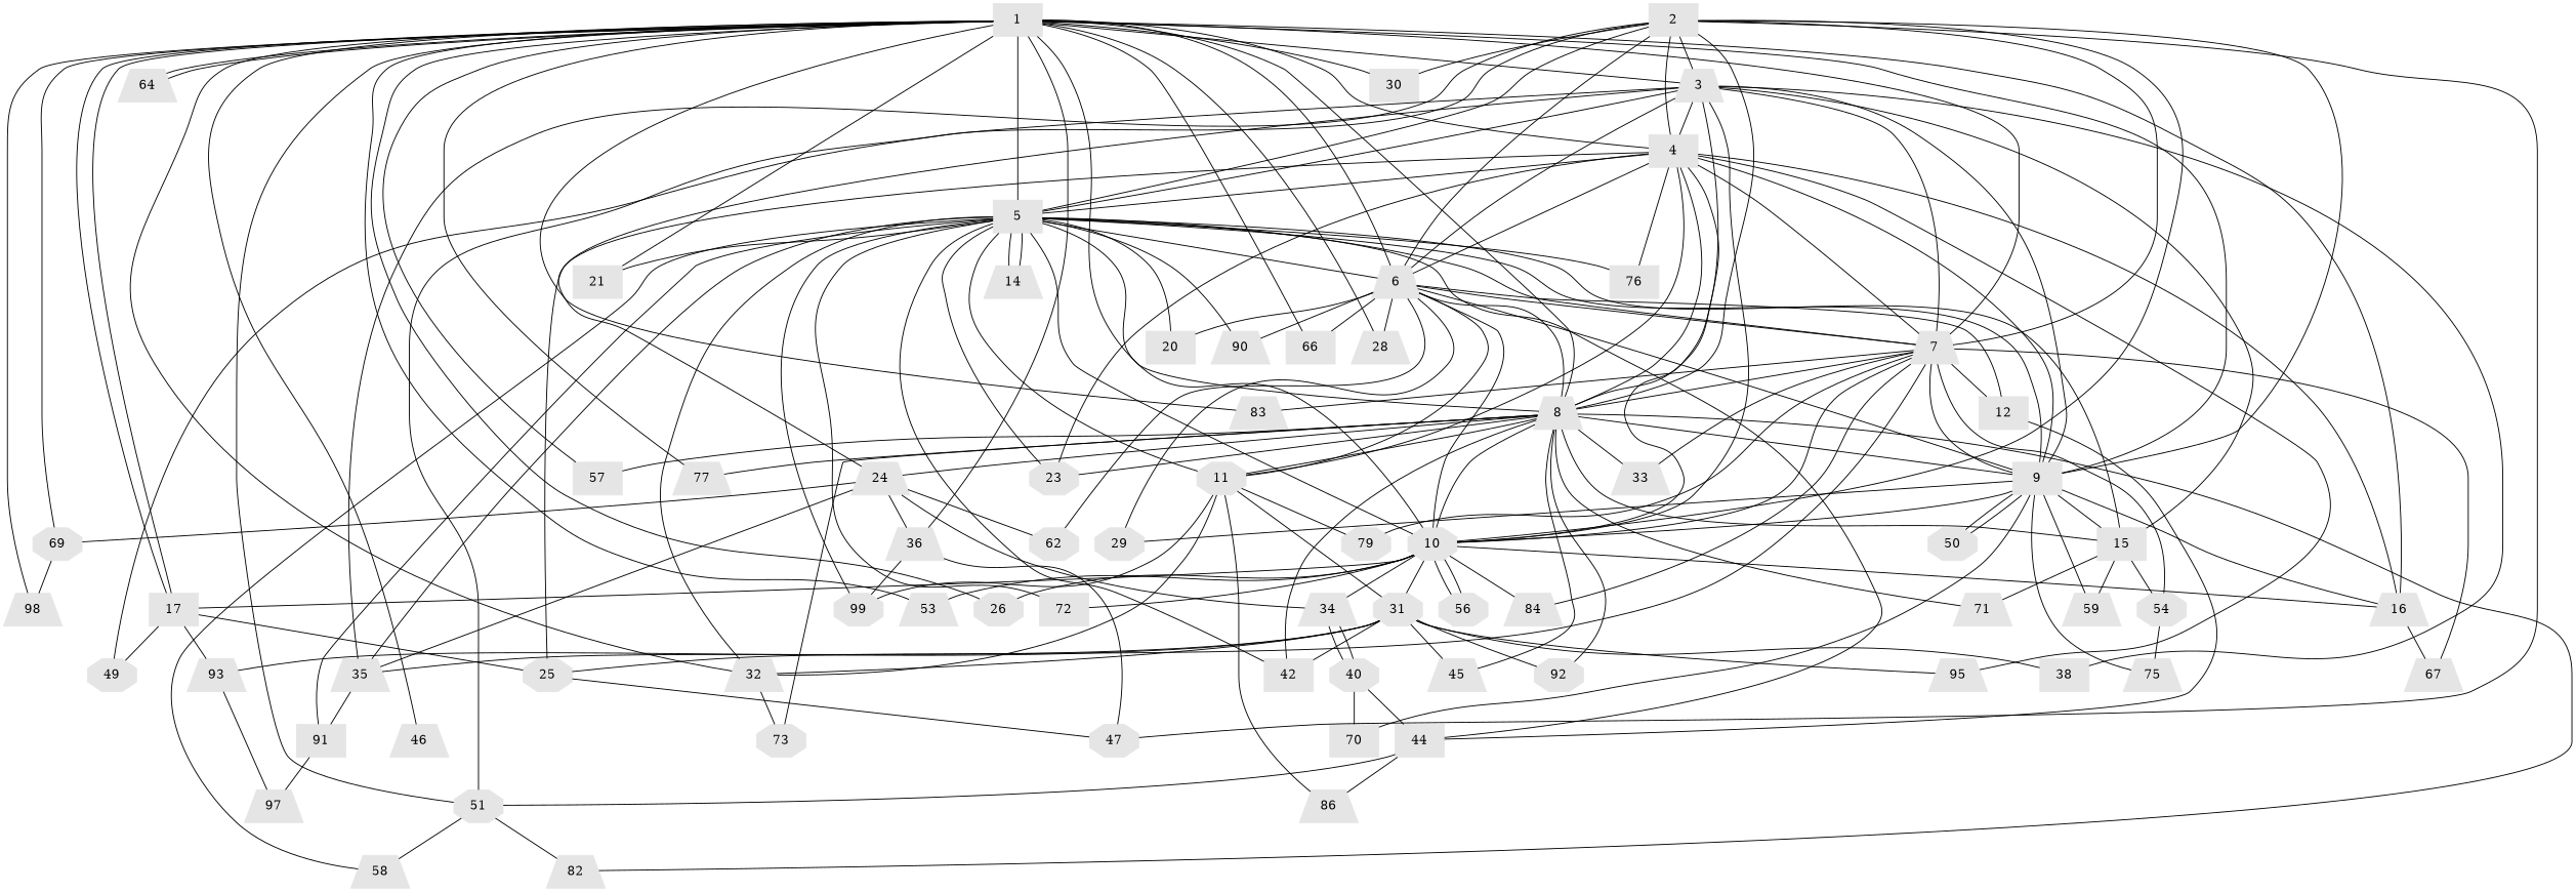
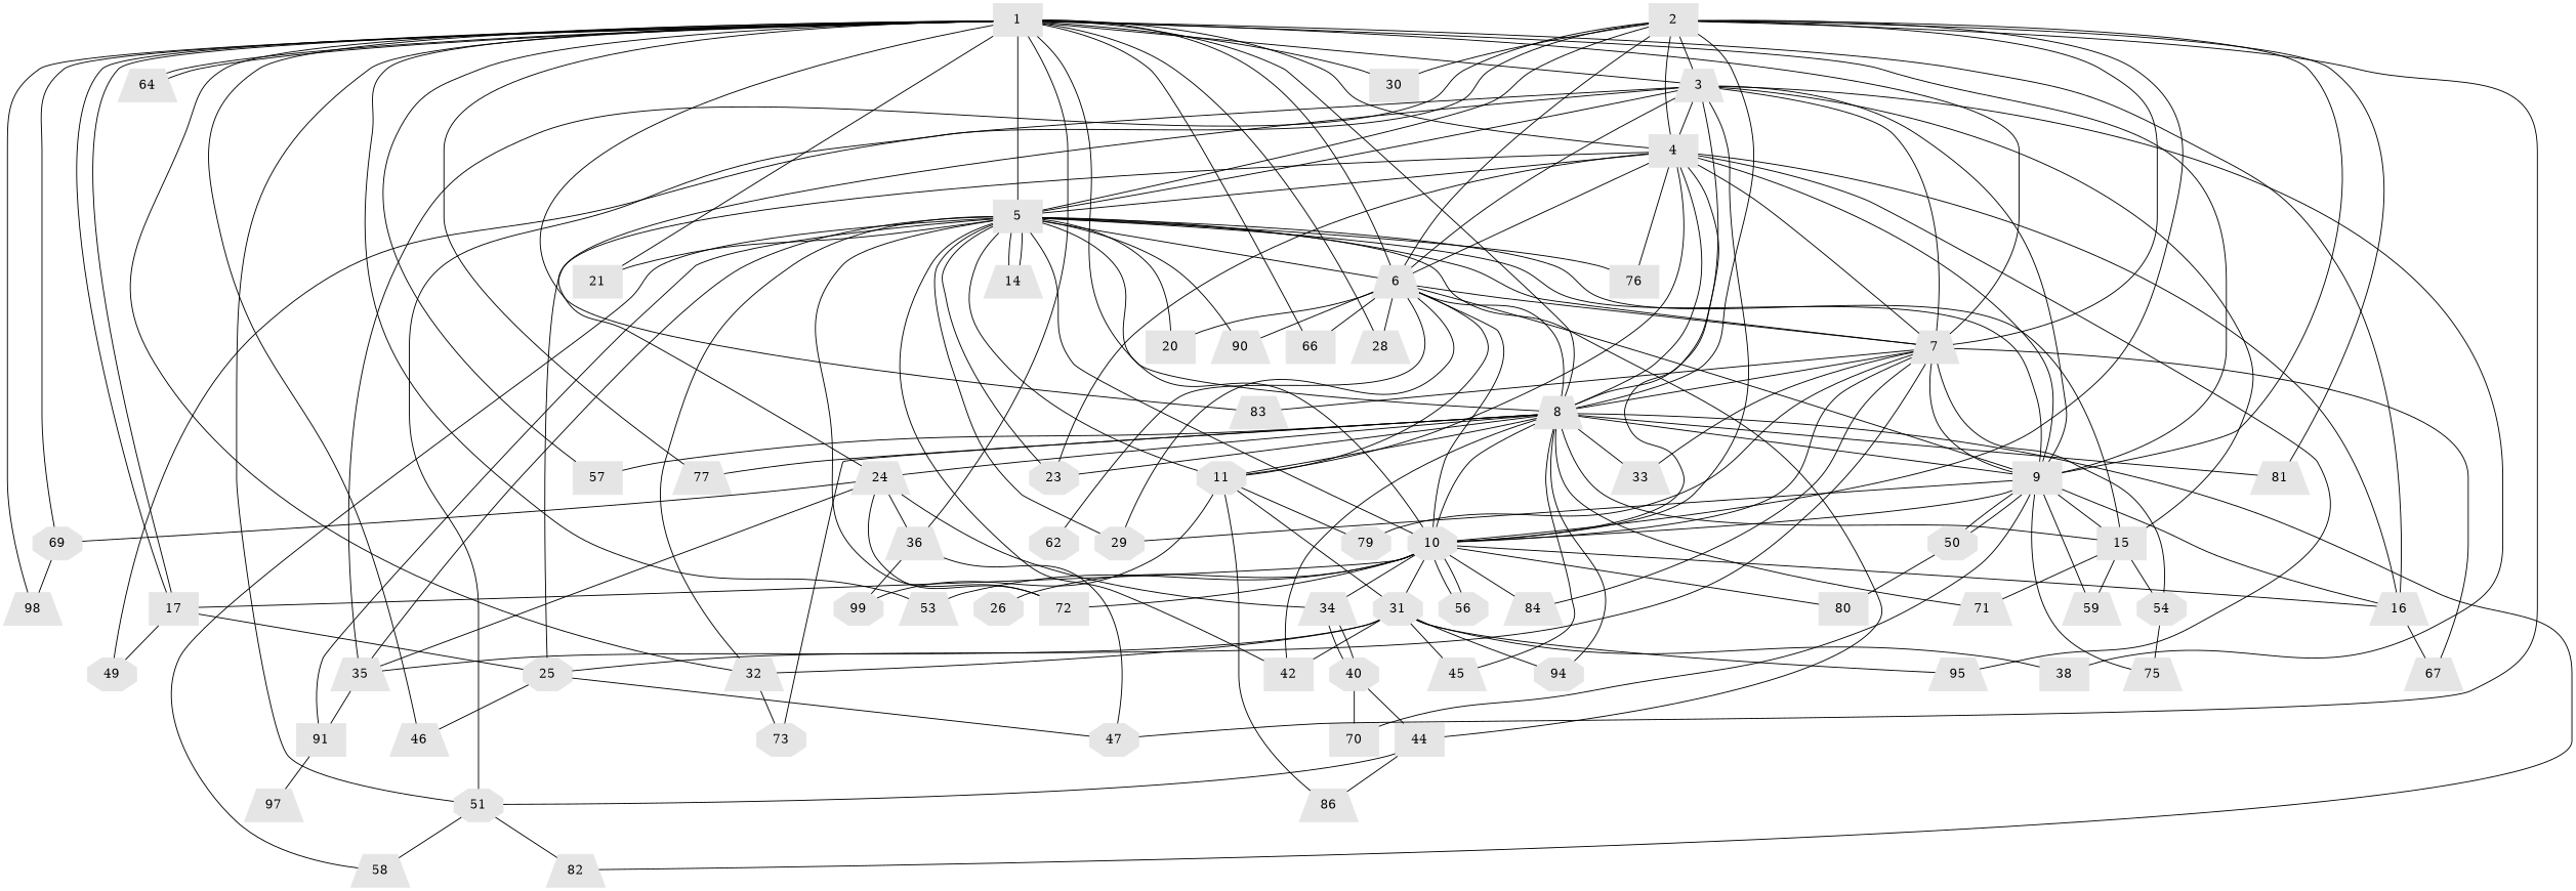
  graph {
    node [color=gray90 shape=trapezium style=filled]
    1 [shape=box super="+65"]
    3 [super="+74"]
    4 [shape=box super="+61"]
    5 [shape=box super="+19"]
    6 [super="+52"]
    7 [super="+48"]
    8 [super="+96"]
    9 [shape=box super="+85"]
    10 [shape=octagon super="+13"]
    16 [super="+22"]
    17 [shape=box super="+18"]
    21 [shape=box]
    26 [shape=octagon]
    28
    30 [shape=box super="+89"]
    32 [super="+73"]
    36
    46
    51 [shape=octagon super="+68"]
    53
    57 [shape=box]
    64
    66 [shape=box]
    69 [shape=octagon]
    77
    83
    98
    2 [shape=box super="+94"]
    35 [super="+37"]
    47 [shape=octagon]
+   81
    15 [shape=box super="+41"]
    24 [super="+88"]
    38 [shape=box]
    49 [shape=octagon]
    11 [shape=octagon super="+63"]
    23 [shape=octagon super="+60"]
    25 [shape=octagon super="+87"]
    76 [shape=box]
    95
    14
    20 [shape=box]
    29 [shape=octagon super="+55"]
    42 [shape=box super="+43"]
    44 [shape=box super="+100"]
    58
    72 [shape=box]
    90
    91 [shape=box]
-   12 [shape=box]
    62 [shape=octagon]
    33
    54 [shape=octagon]
    67
    79 [shape=octagon]
    84
    45
    71
    n59 [label=73 shape=octagon]
    82
-   92 [shape=octagon]
+   92 [shape=octagon label=94]
    50 [shape=octagon]
    59
    70 [shape=box]
    75
    31 [shape=octagon super="+39"]
    34
    56 [shape=octagon]
-   93
+   80 [shape=box]
    99 [shape=octagon]
    86
    97
    40 [shape=octagon]
    1 -- 3
    1 -- 4 [weight=2]
    1 -- 5
    1 -- 6 [weight=2]
    1 -- 7 [weight=2]
    1 -- 8
    1 -- 9
    1 -- 10
    1 -- 16
    1 -- 17
    1 -- 17
    1 -- 21
-   1 -- 26
    1 -- 28
    1 -- 30
    1 -- 32
    1 -- 36
    1 -- 46
    1 -- 51
    1 -- 53
    1 -- 57
    1 -- 64
    1 -- 64
    1 -- 66
    1 -- 69
    1 -- 77
    1 -- 83
    1 -- 98
    3 -- 4 [weight=2]
    3 -- 5
    3 -- 6
    3 -- 7
    3 -- 8
    3 -- 9
    3 -- 10
    3 -- 15
    3 -- 24
    3 -- 38
    3 -- 49
    4 -- 5
    4 -- 6
    4 -- 7
    4 -- 8
    4 -- 9
    4 -- 10
    4 -- 16
    4 -- 11
    4 -- 23
    4 -- 25
    4 -- 76
    4 -- 95
    5 -- 6
    5 -- 7
    5 -- 8
    5 -- 9
    5 -- 10 [weight=2]
    5 -- 21
    5 -- 32
    5 -- 35
    5 -- 15
    5 -- 11
    5 -- 23
    5 -- 76
    5 -- 14
    5 -- 14
    5 -- 20
-   5 -- 99
+   5 -- 29
    5 -- 42
    5 -- 44
    5 -- 58
    5 -- 72
    5 -- 90
    5 -- 91
    6 -- 7
    6 -- 8
    6 -- 9
    6 -- 10
    6 -- 28
    6 -- 66
    6 -- 11
    6 -- 20
    6 -- 29
    6 -- 90
-   6 -- 12
    6 -- 62
    7 -- 8
    7 -- 9
    7 -- 10
    7 -- 83
    7 -- 25
-   7 -- 12
    7 -- 33
    7 -- 54
    7 -- 67
    7 -- 79
    7 -- 84
    8 -- 9 [weight=2]
    8 -- 10
    8 -- 57
    8 -- 77
+   8 -- 81
    8 -- 15
    8 -- 24
    8 -- 11
    8 -- 23
    8 -- 42
    8 -- 33
    8 -- 45
    8 -- 71
    8 -- n59
    8 -- 82
    8 -- 92
    9 -- 10
    9 -- 16
    9 -- 15
    9 -- 29
    9 -- 50
    9 -- 50
    9 -- 59
    9 -- 70
    9 -- 75
    10 -- 16
    10 -- 17
    10 -- 26
    10 -- 53
    10 -- 72
    10 -- 84
    10 -- 31
    10 -- 34
    10 -- 56
    10 -- 56
+   10 -- 80
    16 -- 67
    17 -- 49
    17 -- 25
-   17 -- 93
    32 -- n59
    36 -- 47
    36 -- 99
    51 -- 58
    51 -- 82
    69 -- 98
    2 -- 3
    2 -- 4
    2 -- 5
    2 -- 6
    2 -- 7
    2 -- 8
    2 -- 9
    2 -- 10
    2 -- 30 [weight=2]
    2 -- 51
    2 -- 35
    2 -- 47
+   2 -- 81
    35 -- 91
    15 -- 54
    15 -- 71
    15 -- 59
    24 -- 36
    24 -- 69
    24 -- 35
-   24 -- 62
+   24 -- 72
    24 -- 34
-   11 -- 32
    11 -- 79
    11 -- 31
    11 -- 99
    11 -- 86
+   25 -- 46
    25 -- 47
    44 -- 51
    44 -- 86
    91 -- 97
-   12 -- 44
    54 -- 75
+   50 -- 80
    31 -- 32
    31 -- 35
    31 -- 38
    31 -- 95
    31 -- 42
    31 -- 45
    31 -- 92
-   31 -- 93
    34 -- 40
    34 -- 40
-   93 -- 97
    40 -- 44
    40 -- 70
  }
